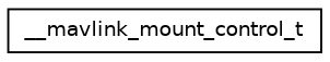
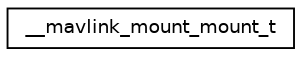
  digraph {
    rankdir=TB
-   n1 [color=black fillcolor=white fontname=Helvetica fontsize=10 height=0.2 label=__mavlink_mount_control_t shape=record style=filled width=0.4]
+   n1 [color=black fillcolor=white fontname=Helvetica fontsize=10 height=0.2 label=__mavlink_mount_mount_t shape=record style=filled width=0.4]
  }
